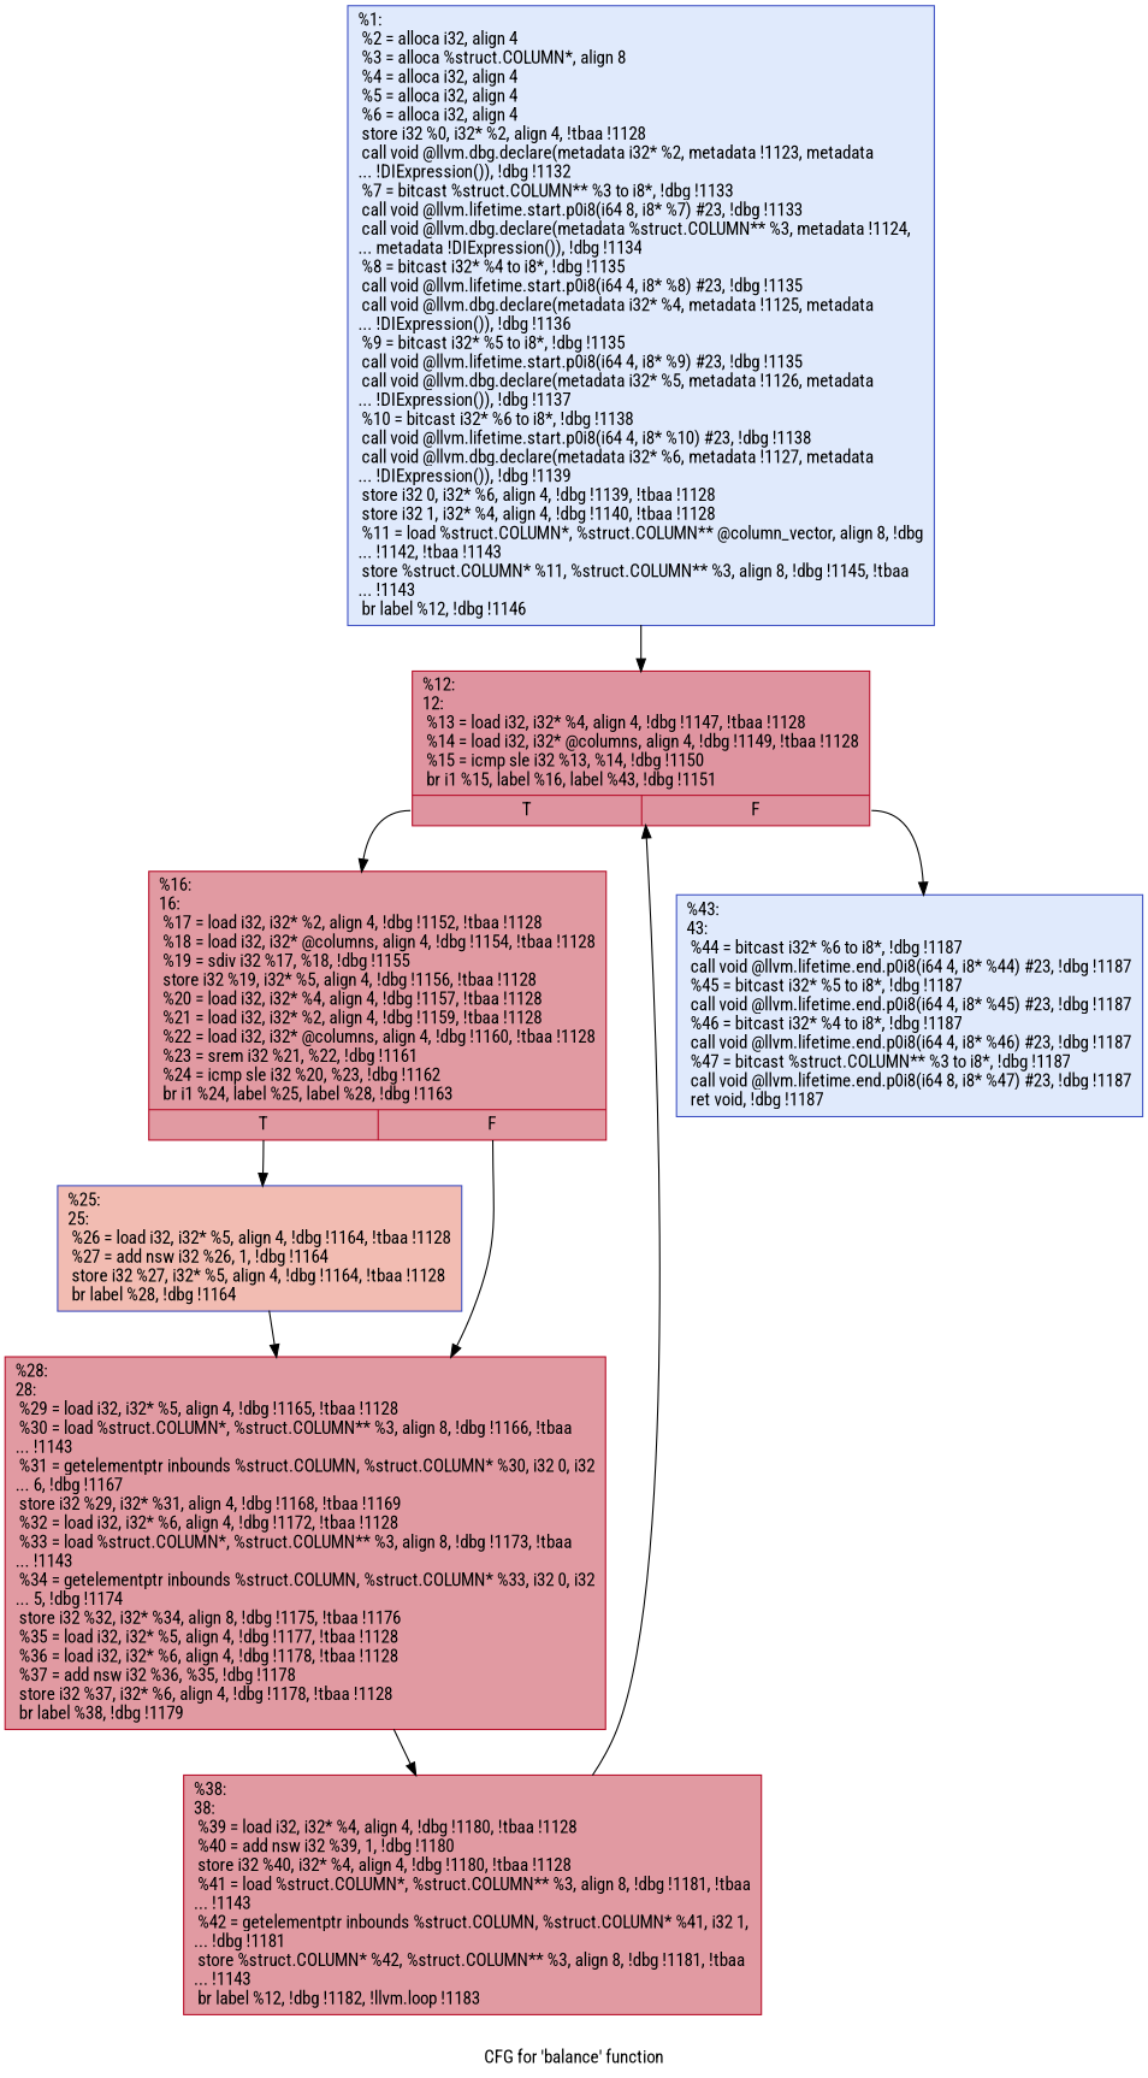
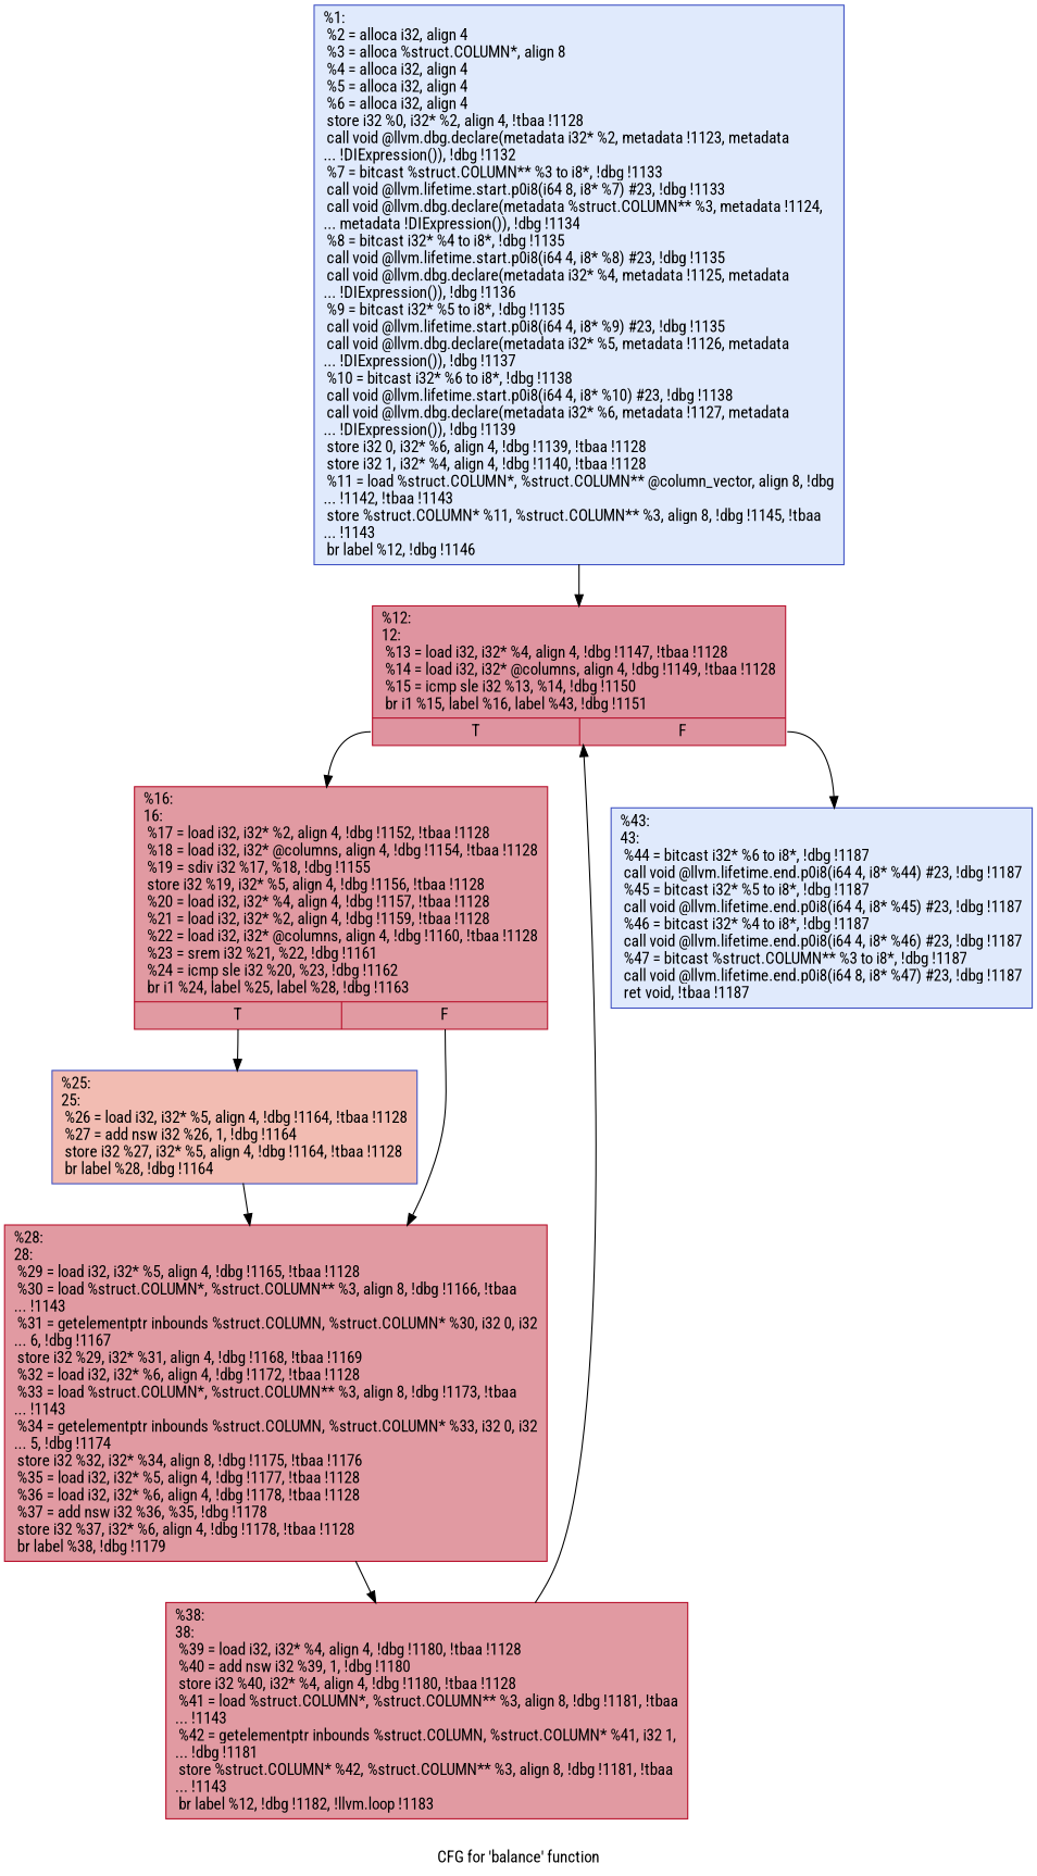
  digraph {
    label="CFG for 'balance' function"
    fontname="Roboto Condensed"
    node [color="#b70d28ff" fillcolor="#bb1b2c70" shape=record style=filled fontname="Roboto Condensed"]
    edge [fontname="Roboto Condensed"]
    n1 [color="#3d50c3ff" fillcolor="#b9d0f970" label="{%1:\l  %2 = alloca i32, align 4\l  %3 = alloca %struct.COLUMN*, align 8\l  %4 = alloca i32, align 4\l  %5 = alloca i32, align 4\l  %6 = alloca i32, align 4\l  store i32 %0, i32* %2, align 4, !tbaa !1128\l  call void @llvm.dbg.declare(metadata i32* %2, metadata !1123, metadata\l... !DIExpression()), !dbg !1132\l  %7 = bitcast %struct.COLUMN** %3 to i8*, !dbg !1133\l  call void @llvm.lifetime.start.p0i8(i64 8, i8* %7) #23, !dbg !1133\l  call void @llvm.dbg.declare(metadata %struct.COLUMN** %3, metadata !1124,\l... metadata !DIExpression()), !dbg !1134\l  %8 = bitcast i32* %4 to i8*, !dbg !1135\l  call void @llvm.lifetime.start.p0i8(i64 4, i8* %8) #23, !dbg !1135\l  call void @llvm.dbg.declare(metadata i32* %4, metadata !1125, metadata\l... !DIExpression()), !dbg !1136\l  %9 = bitcast i32* %5 to i8*, !dbg !1135\l  call void @llvm.lifetime.start.p0i8(i64 4, i8* %9) #23, !dbg !1135\l  call void @llvm.dbg.declare(metadata i32* %5, metadata !1126, metadata\l... !DIExpression()), !dbg !1137\l  %10 = bitcast i32* %6 to i8*, !dbg !1138\l  call void @llvm.lifetime.start.p0i8(i64 4, i8* %10) #23, !dbg !1138\l  call void @llvm.dbg.declare(metadata i32* %6, metadata !1127, metadata\l... !DIExpression()), !dbg !1139\l  store i32 0, i32* %6, align 4, !dbg !1139, !tbaa !1128\l  store i32 1, i32* %4, align 4, !dbg !1140, !tbaa !1128\l  %11 = load %struct.COLUMN*, %struct.COLUMN** @column_vector, align 8, !dbg\l... !1142, !tbaa !1143\l  store %struct.COLUMN* %11, %struct.COLUMN** %3, align 8, !dbg !1145, !tbaa\l... !1143\l  br label %12, !dbg !1146\l}"]
    n2 [fillcolor="#b70d2870" label="{%12:\l12:                                               \l  %13 = load i32, i32* %4, align 4, !dbg !1147, !tbaa !1128\l  %14 = load i32, i32* @columns, align 4, !dbg !1149, !tbaa !1128\l  %15 = icmp sle i32 %13, %14, !dbg !1150\l  br i1 %15, label %16, label %43, !dbg !1151\l|{<s0>T|<s1>F}}"]
    n3 [label="{%16:\l16:                                               \l  %17 = load i32, i32* %2, align 4, !dbg !1152, !tbaa !1128\l  %18 = load i32, i32* @columns, align 4, !dbg !1154, !tbaa !1128\l  %19 = sdiv i32 %17, %18, !dbg !1155\l  store i32 %19, i32* %5, align 4, !dbg !1156, !tbaa !1128\l  %20 = load i32, i32* %4, align 4, !dbg !1157, !tbaa !1128\l  %21 = load i32, i32* %2, align 4, !dbg !1159, !tbaa !1128\l  %22 = load i32, i32* @columns, align 4, !dbg !1160, !tbaa !1128\l  %23 = srem i32 %21, %22, !dbg !1161\l  %24 = icmp sle i32 %20, %23, !dbg !1162\l  br i1 %24, label %25, label %28, !dbg !1163\l|{<s0>T|<s1>F}}"]
-   n4 [color="#3d50c3ff" fillcolor="#b9d0f970" label="{%43:\l43:                                               \l  %44 = bitcast i32* %6 to i8*, !dbg !1187\l  call void @llvm.lifetime.end.p0i8(i64 4, i8* %44) #23, !dbg !1187\l  %45 = bitcast i32* %5 to i8*, !dbg !1187\l  call void @llvm.lifetime.end.p0i8(i64 4, i8* %45) #23, !dbg !1187\l  %46 = bitcast i32* %4 to i8*, !dbg !1187\l  call void @llvm.lifetime.end.p0i8(i64 4, i8* %46) #23, !dbg !1187\l  %47 = bitcast %struct.COLUMN** %3 to i8*, !dbg !1187\l  call void @llvm.lifetime.end.p0i8(i64 8, i8* %47) #23, !dbg !1187\l  ret void, !dbg !1187\l}"]
+   n4 [color="#3d50c3ff" fillcolor="#b9d0f970" label="{%43:\l43:                                               \l  %44 = bitcast i32* %6 to i8*, !dbg !1187\l  call void @llvm.lifetime.end.p0i8(i64 4, i8* %44) #23, !dbg !1187\l  %45 = bitcast i32* %5 to i8*, !dbg !1187\l  call void @llvm.lifetime.end.p0i8(i64 4, i8* %45) #23, !dbg !1187\l  %46 = bitcast i32* %4 to i8*, !dbg !1187\l  call void @llvm.lifetime.end.p0i8(i64 4, i8* %46) #23, !dbg !1187\l  %47 = bitcast %struct.COLUMN** %3 to i8*, !dbg !1187\l  call void @llvm.lifetime.end.p0i8(i64 8, i8* %47) #23, !dbg !1187\l  ret void, !tbaa !1187\l}"]
    n5 [color="#3d50c3ff" fillcolor="#e1675170" label="{%25:\l25:                                               \l  %26 = load i32, i32* %5, align 4, !dbg !1164, !tbaa !1128\l  %27 = add nsw i32 %26, 1, !dbg !1164\l  store i32 %27, i32* %5, align 4, !dbg !1164, !tbaa !1128\l  br label %28, !dbg !1164\l}"]
    n6 [label="{%28:\l28:                                               \l  %29 = load i32, i32* %5, align 4, !dbg !1165, !tbaa !1128\l  %30 = load %struct.COLUMN*, %struct.COLUMN** %3, align 8, !dbg !1166, !tbaa\l... !1143\l  %31 = getelementptr inbounds %struct.COLUMN, %struct.COLUMN* %30, i32 0, i32\l... 6, !dbg !1167\l  store i32 %29, i32* %31, align 4, !dbg !1168, !tbaa !1169\l  %32 = load i32, i32* %6, align 4, !dbg !1172, !tbaa !1128\l  %33 = load %struct.COLUMN*, %struct.COLUMN** %3, align 8, !dbg !1173, !tbaa\l... !1143\l  %34 = getelementptr inbounds %struct.COLUMN, %struct.COLUMN* %33, i32 0, i32\l... 5, !dbg !1174\l  store i32 %32, i32* %34, align 8, !dbg !1175, !tbaa !1176\l  %35 = load i32, i32* %5, align 4, !dbg !1177, !tbaa !1128\l  %36 = load i32, i32* %6, align 4, !dbg !1178, !tbaa !1128\l  %37 = add nsw i32 %36, %35, !dbg !1178\l  store i32 %37, i32* %6, align 4, !dbg !1178, !tbaa !1128\l  br label %38, !dbg !1179\l}"]
    n7 [label="{%38:\l38:                                               \l  %39 = load i32, i32* %4, align 4, !dbg !1180, !tbaa !1128\l  %40 = add nsw i32 %39, 1, !dbg !1180\l  store i32 %40, i32* %4, align 4, !dbg !1180, !tbaa !1128\l  %41 = load %struct.COLUMN*, %struct.COLUMN** %3, align 8, !dbg !1181, !tbaa\l... !1143\l  %42 = getelementptr inbounds %struct.COLUMN, %struct.COLUMN* %41, i32 1,\l... !dbg !1181\l  store %struct.COLUMN* %42, %struct.COLUMN** %3, align 8, !dbg !1181, !tbaa\l... !1143\l  br label %12, !dbg !1182, !llvm.loop !1183\l}"]
    n1 -> n2
    n2 -> n3 [tailport=s0]
    n2 -> n4 [tailport=s1]
    n3 -> n5 [tailport=s0]
    n3 -> n6 [tailport=s1]
    n5 -> n6
    n6 -> n7
    n7 -> n2
  }
